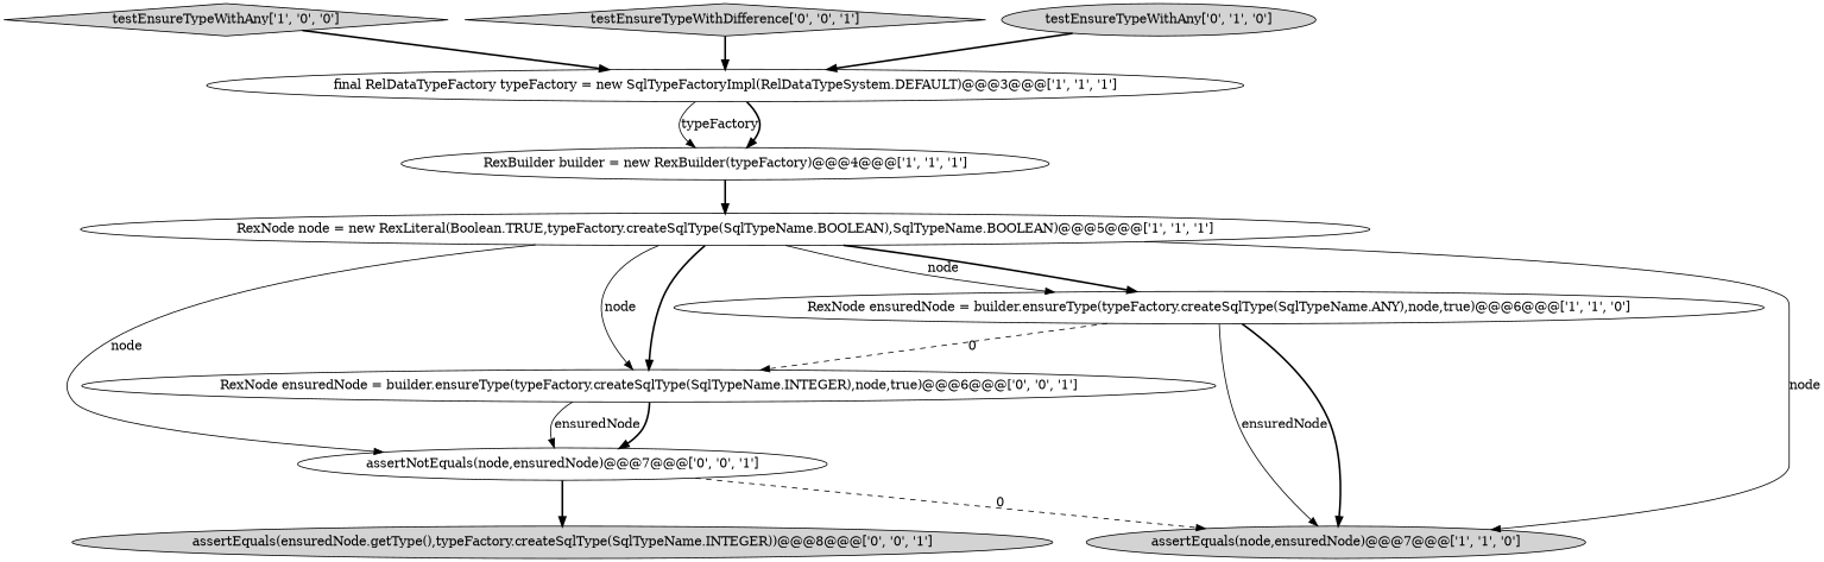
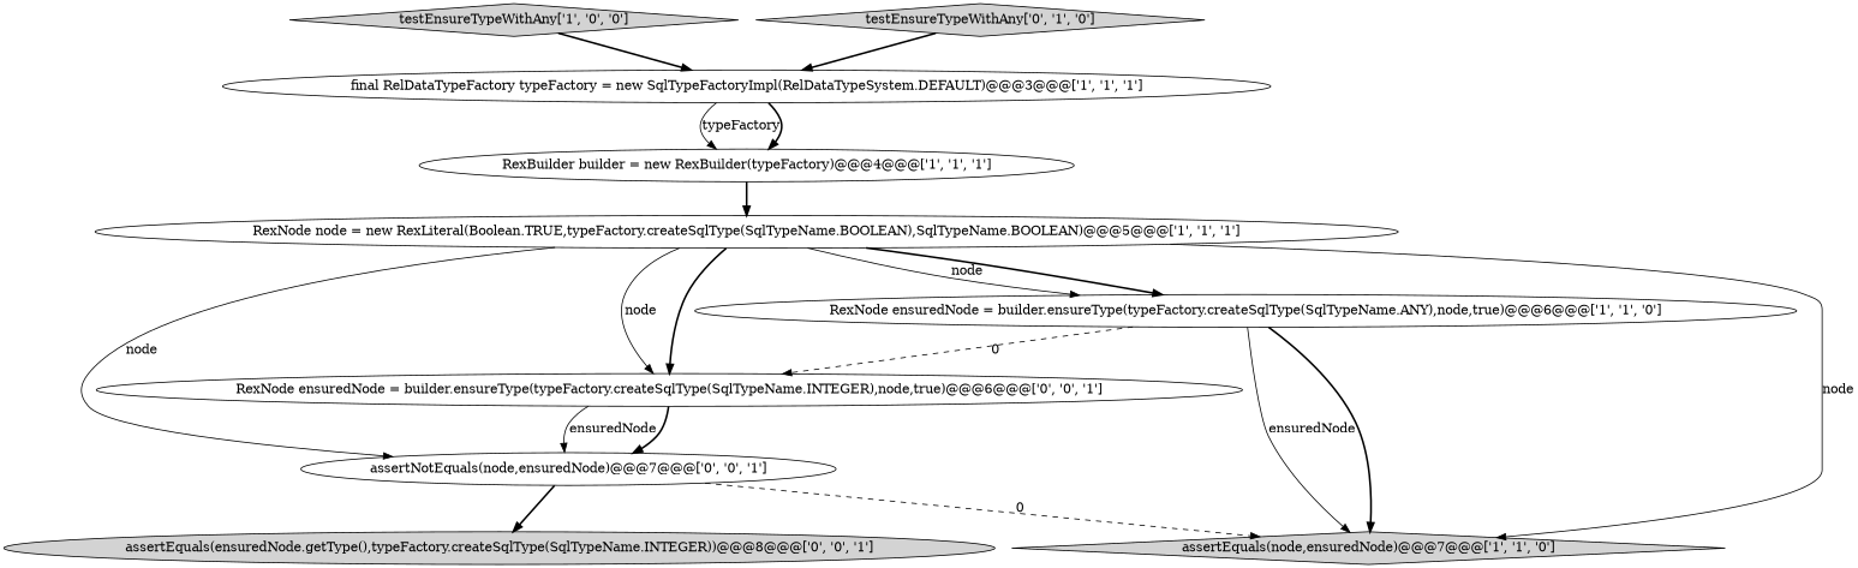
  digraph {
    node [fillcolor=white shape=ellipse style=filled]
    edge [style=bold]
    n1 [fillcolor=lightgray label="testEnsureTypeWithAny['1', '0', '0']" shape=diamond]
    n2 [label="final RelDataTypeFactory typeFactory = new SqlTypeFactoryImpl(RelDataTypeSystem.DEFAULT)@@@3@@@['1', '1', '1']"]
    n3 [label="RexBuilder builder = new RexBuilder(typeFactory)@@@4@@@['1', '1', '1']"]
    n4 [label="RexNode node = new RexLiteral(Boolean.TRUE,typeFactory.createSqlType(SqlTypeName.BOOLEAN),SqlTypeName.BOOLEAN)@@@5@@@['1', '1', '1']"]
    n5 [label="assertNotEquals(node,ensuredNode)@@@7@@@['0', '0', '1']"]
    n6 [label="RexNode ensuredNode = builder.ensureType(typeFactory.createSqlType(SqlTypeName.INTEGER),node,true)@@@6@@@['0', '0', '1']"]
    n7 [label="RexNode ensuredNode = builder.ensureType(typeFactory.createSqlType(SqlTypeName.ANY),node,true)@@@6@@@['1', '1', '0']"]
-   n8 [fillcolor=lightgray label="assertEquals(node,ensuredNode)@@@7@@@['1', '1', '0']"]
+   n8 [fillcolor=lightgray label="assertEquals(node,ensuredNode)@@@7@@@['1', '1', '0']" shape=diamond]
    n9 [fillcolor=lightgray label="assertEquals(ensuredNode.getType(),typeFactory.createSqlType(SqlTypeName.INTEGER))@@@8@@@['0', '0', '1']"]
-   n10 [fillcolor=lightgray label="testEnsureTypeWithDifference['0', '0', '1']" shape=diamond]
-   n11 [fillcolor=lightgray label="testEnsureTypeWithAny['0', '1', '0']"]
+   n11 [fillcolor=lightgray label="testEnsureTypeWithAny['0', '1', '0']" shape=diamond]
    n1 -> n2
    n2 -> n3 [label=typeFactory style=solid]
    n2 -> n3
    n3 -> n4
    n4 -> n5 [label="node" style=solid]
    n4 -> n6 [label="node" style=solid]
    n4 -> n6
    n4 -> n7 [label="node" style=solid]
    n4 -> n7
    n4 -> n8 [label="node" style=solid]
    n5 -> n8 [label=0 style=dashed]
    n5 -> n9
    n6 -> n5 [label=ensuredNode style=solid]
    n6 -> n5
    n7 -> n6 [label=0 style=dashed]
    n7 -> n8 [label=ensuredNode style=solid]
    n7 -> n8
-   n10 -> n2
    n11 -> n2
  }
